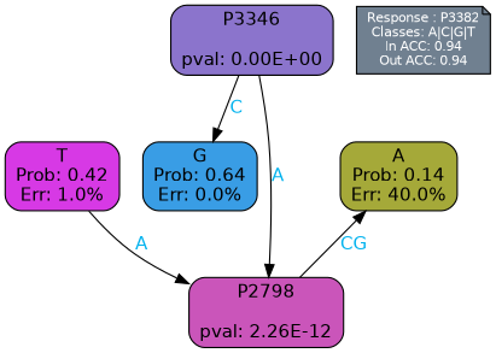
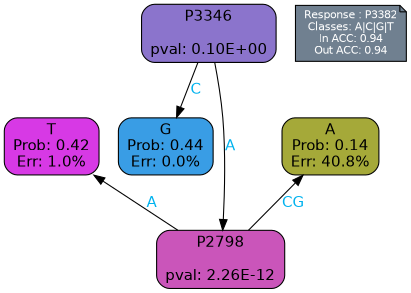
  digraph {
    ranksep=equally
    splines=polylines
    node [color=black fontname=helvetica shape=box style="filled, rounded"]
    edge [fontcolor=deepskyblue2 fontname=helvetica]
    n1 [fillcolor="#d739e5" label="T\nProb: 0.42\nErr: 1.0%"]
-   n2 [fillcolor="#a5a939" label="A\nProb: 0.14\nErr: 40.0%"]
-   n3 [fillcolor="#399de5" label="G\nProb: 0.64\nErr: 0.0%"]
+   n2 [fillcolor="#a5a939" label="A\nProb: 0.14\nErr: 40.8%"]
+   n3 [fillcolor="#399de5" label="G\nProb: 0.44\nErr: 0.0%"]
    n4 [align=left fillcolor=slategray fontcolor=white fontsize=10 label="Response : P3382\nClasses: A|C|G|T\nIn ACC: 0.94\nOut ACC: 0.94\n" shape=note style=filled]
-   n5 [fillcolor="#8b74cc" label="P3346\n\npval: 0.00E+00"]
+   n5 [fillcolor="#8b74cc" label="P3346\n\npval: 0.10E+00"]
    n6 [fillcolor="#ca55ba" label="P2798\n\npval: 2.26E-12"]
    subgraph sub_1 {
      rank=same
      n1
      n2
      n3
    }
    subgraph sub_2 {
      rank=same
      n4
      n5
    }
    n5 -> n3 [label=C]
    n5 -> n6 [label=A]
-   n1 -> n6 [label=A]
+   n6 -> n1 [label=A]
    n6 -> n2 [label=CG]
  }
